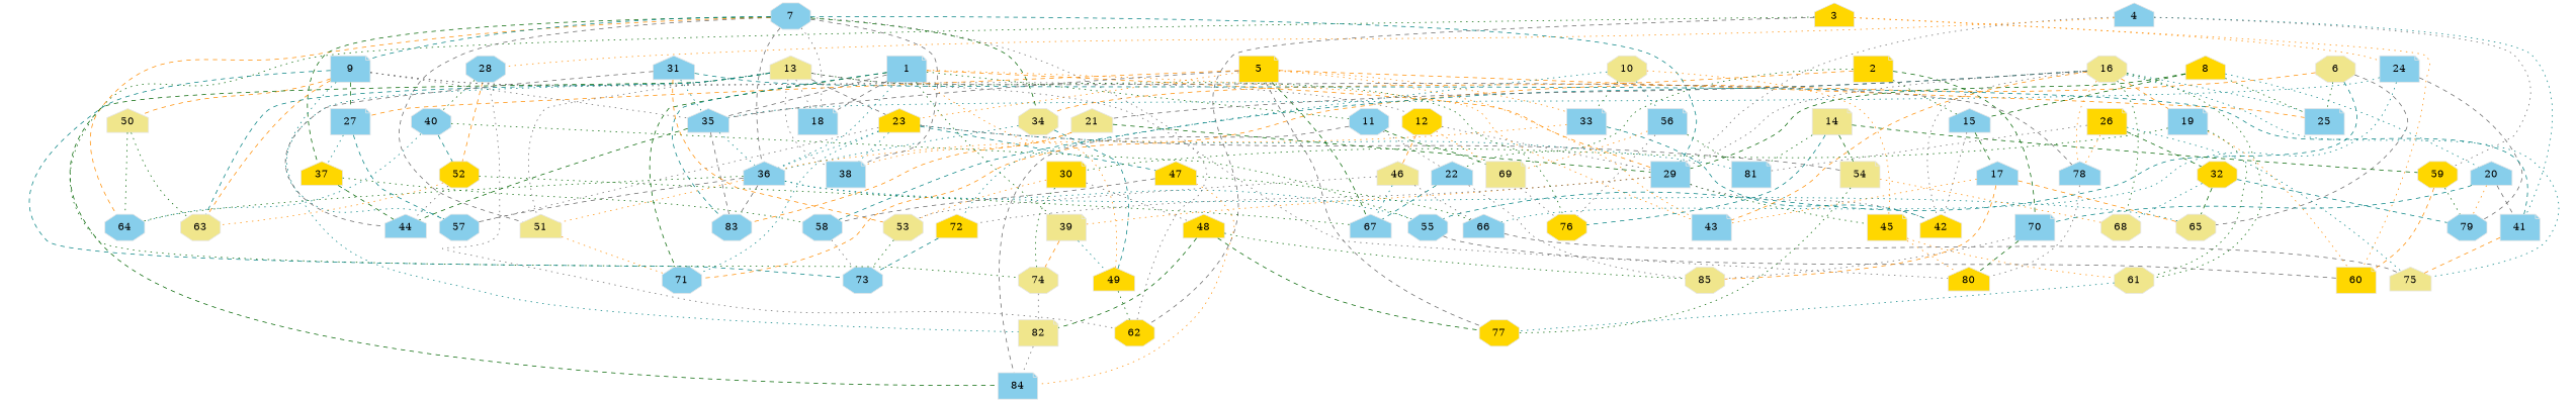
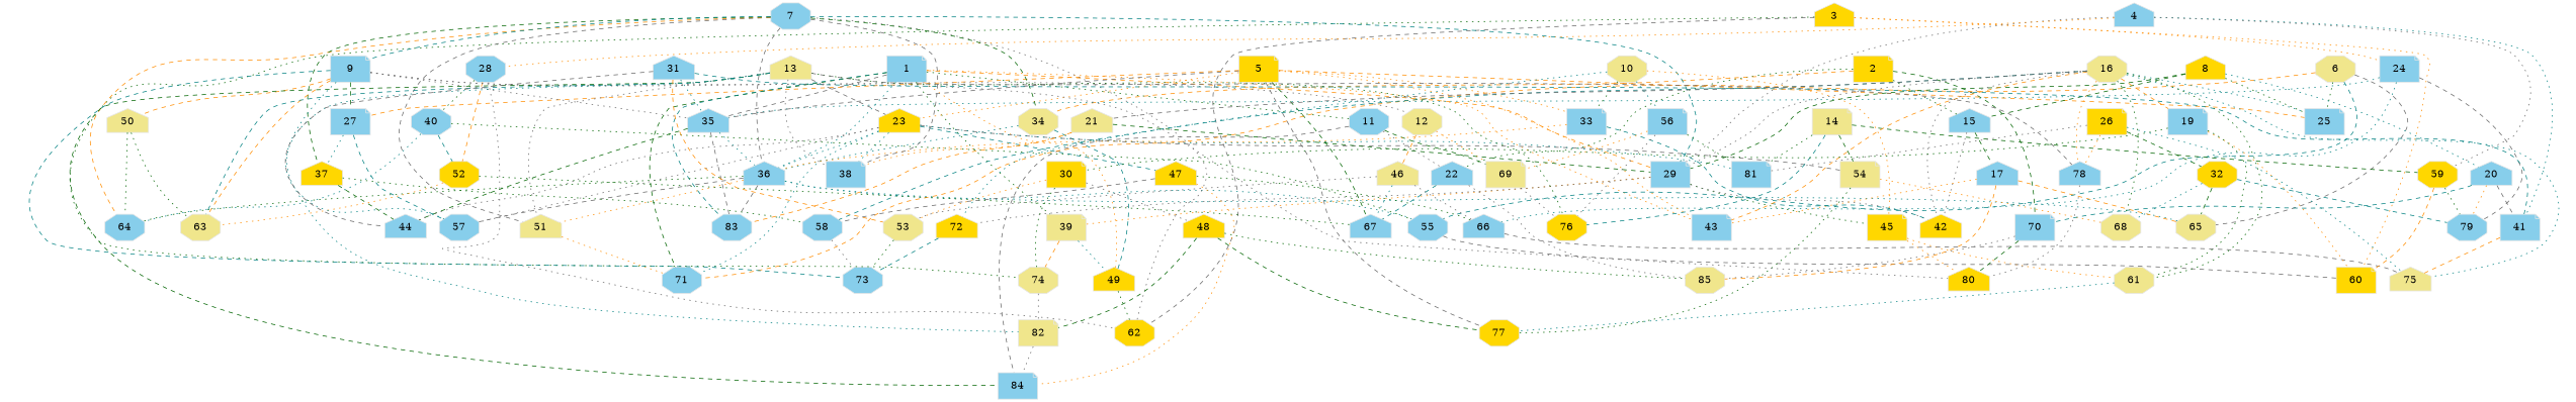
  graph {
    node [color=gray90 fillcolor=skyblue shape=octagon style=filled]
    edge [color=gray40 style=dotted weight=1.0]
    1 [shape=note]
    11
-   18 [shape=note]
    29 [shape=note]
    35 [shape=house]
    36 [shape=house]
    39 [fillcolor=khaki shape=note]
    43 [shape=note]
    49 [fillcolor=gold shape=house]
    71
    83
    22 [shape=house]
    69 [fillcolor=khaki shape=note]
    84 [shape=note]
    45 [fillcolor=gold shape=note]
    72 [fillcolor=gold shape=house]
    42 [fillcolor=gold shape=house]
    44 [shape=house]
    55
    65 [fillcolor=khaki]
    51 [fillcolor=khaki shape=house]
    64
    57
    74 [fillcolor=khaki]
    62 [fillcolor=gold]
    2 [fillcolor=gold shape=note]
    15 [shape=house]
    34 [fillcolor=khaki]
    70 [shape=note]
    17 [shape=house]
    67 [shape=house]
    85 [fillcolor=khaki]
    80 [fillcolor=gold shape=house]
    3 [fillcolor=gold shape=house]
    24 [shape=note]
    60 [fillcolor=gold shape=note]
    79
    66 [shape=house]
    82 [fillcolor=khaki shape=note]
    4 [shape=house]
    28
    41 [shape=note]
    59 [fillcolor=gold]
    40
    52 [fillcolor=gold]
    75 [fillcolor=khaki shape=house]
    5 [fillcolor=gold shape=note]
    23 [fillcolor=gold shape=house]
    25 [shape=note]
    27 [shape=note]
    33 [shape=note]
    77 [fillcolor=gold]
    38 [shape=note]
    54 [fillcolor=khaki shape=note]
    81 [shape=note]
    47 [fillcolor=gold shape=house]
    37 [fillcolor=gold shape=house]
    6 [fillcolor=khaki]
    7
    9 [shape=note]
-   12 [fillcolor=gold]
+   12 [fillcolor=khaki]
    50 [fillcolor=khaki shape=house]
    63 [fillcolor=khaki]
    73
    58
    8 [fillcolor=gold shape=house]
    20 [shape=house]
    46 [fillcolor=khaki shape=house]
    10 [fillcolor=khaki]
    56 [shape=note]
    61 [fillcolor=khaki]
    76 [fillcolor=gold]
    53 [fillcolor=khaki]
    13 [fillcolor=khaki shape=house]
    78 [shape=house]
    14 [fillcolor=khaki shape=note]
    68 [fillcolor=khaki]
    16 [fillcolor=khaki]
    19 [shape=note]
    21 [fillcolor=khaki shape=house]
    30 [fillcolor=gold shape=note]
    48 [fillcolor=gold shape=house]
    26 [fillcolor=gold shape=note]
    32 [fillcolor=gold]
    31 [shape=house]
    1 -- 11 [color=darkgreen]
-   1 -- 18 [style=dashed]
    1 -- 29 [color=darkorange style=dashed]
    1 -- 35 [style=dashed]
    1 -- 36 [color=teal]
    1 -- 39 [color=darkgreen]
    1 -- 43 [color=darkorange]
    1 -- 49 [color=darkorange]
    1 -- 71 [color=darkgreen style=dashed]
    1 -- 83 [color=teal style=dashed]
    11 -- 22
    11 -- 69 [color=darkgreen style=dashed]
    11 -- 84 [style=dashed]
    29 -- 39 [color=darkorange]
    29 -- 45 [color=darkgreen]
    29 -- 72 [weight=2.0]
    29 -- 42
    35 -- 36 [color=teal]
    35 -- 83 [style=dashed]
    35 -- 44 [color=darkgreen style=dashed]
    36 -- 83 [style=dashed]
    36 -- 55 [color=teal]
    36 -- 65 [color=teal]
    36 -- 51 [color=darkorange]
    36 -- 64 [color=darkgreen]
    36 -- 57 [style=dashed]
    39 -- 49 [color=teal]
    39 -- 74 [color=darkorange style=dashed]
    49 -- 62 [color=darkgreen]
    22 -- 67 [color=teal style=dashed]
    22 -- 85
    69 -- 76
    45 -- 80 [color=darkorange]
    45 -- 61 [color=darkorange]
    72 -- 73 [color=teal style=dashed]
    55 -- 60 [style=dashed]
    51 -- 71 [color=darkorange]
    74 -- 82
    2 -- 22 [color=darkgreen]
    2 -- 15 [color=darkgreen]
    2 -- 34 [color=darkorange style=dashed]
    2 -- 70 [color=darkgreen style=dashed]
    15 -- 42
    15 -- 17 [color=darkgreen style=dashed]
    34 -- 36 [color=teal]
    34 -- 49 [color=teal style=dashed]
    70 -- 85
    70 -- 80 [color=darkgreen style=dashed]
    17 -- 43 [color=darkorange]
    17 -- 65 [color=darkorange style=dashed]
    17 -- 85 [color=darkorange style=dashed]
    3 -- 74 [color=darkgreen]
    3 -- 62 [style=dashed]
    3 -- 24 [color=darkorange]
    3 -- 60 [color=darkorange]
    24 -- 35 [color=teal]
    24 -- 79 [style=dashed]
    24 -- 66 [color=teal]
    66 -- 75 [style=dashed]
    82 -- 84
    4 -- 29
    4 -- 28 [color=darkorange]
    4 -- 41 [color=teal]
    4 -- 59
    28 -- 62
    28 -- 40 [color=darkgreen]
    28 -- 52 [color=darkorange style=dashed]
    41 -- 75 [color=darkorange style=dashed]
    59 -- 60 [color=darkorange style=dashed]
    59 -- 79 [color=darkgreen]
    40 -- 55 [color=darkgreen]
    40 -- 64 [color=teal]
    40 -- 52 [color=teal style=dashed]
    52 -- 67 [color=darkgreen]
    52 -- 63 [color=darkorange]
    5 -- 35 [style=dashed]
    5 -- 43 [color=darkorange]
    5 -- 67 [color=darkgreen style=dashed]
    5 -- 23 [color=darkorange]
    5 -- 25 [color=darkorange style=dashed]
    5 -- 27 [color=darkorange style=dashed]
    5 -- 33 [color=darkorange]
    5 -- 77 [style=dashed]
    23 -- 36 [color=teal]
    23 -- 71 [color=teal]
-   52 -- 44
+   23 -- 44
    23 -- 57
    23 -- 38 [color=teal]
    23 -- 54 [style=dashed]
    23 -- 81 [color=teal]
    23 -- 47 [color=teal style=dashed]
    27 -- 57 [color=teal style=dashed]
    27 -- 37 [color=teal]
    33 -- 36 [color=darkorange]
    33 -- 42 [color=teal style=dashed]
    54 -- 77 [color=darkgreen]
    54 -- 68 [color=darkorange]
    47 -- 84 [color=darkorange]
    47 -- 66 [color=darkgreen]
    47 -- 58 [style=dashed]
    37 -- 44 [color=darkgreen style=dashed]
    37 -- 58 [color=darkgreen]
    6 -- 71 [color=darkorange style=dashed]
    6 -- 55 [color=teal style=dashed]
    6 -- 65 [style=dashed]
    6 -- 25 [color=darkgreen]
-   7 -- 18
    7 -- 29 [color=teal style=dashed]
    7 -- 36 [style=dashed]
    7 -- 51 [style=dashed]
    7 -- 64 [color=darkorange style=dashed]
    7 -- 62
    7 -- 34 [color=darkgreen style=dashed]
    7 -- 38 [style=dashed]
    7 -- 37 [color=darkgreen style=dashed]
    7 -- 9 [color=teal style=dashed]
    9 -- 35
    9 -- 57 [color=teal]
    9 -- 80
    9 -- 27 [color=darkgreen style=dashed]
    9 -- 12
    9 -- 50 [color=darkorange style=dashed weight=2.0]
    9 -- 63 [color=darkorange style=dashed]
    9 -- 73 [color=teal style=dashed]
-   12 -- 29
    12 -- 69 [color=darkorange]
    12 -- 46 [color=darkorange style=dashed]
    50 -- 64 [color=darkgreen]
    50 -- 63 [color=darkgreen]
    58 -- 73
    8 -- 29 [color=darkgreen style=dashed]
    8 -- 15 [color=darkgreen style=dashed]
    8 -- 25 [color=darkgreen]
    8 -- 20 [color=teal]
    20 -- 70 [color=teal style=dashed]
    20 -- 79 [color=darkorange]
    20 -- 41 [style=dashed]
    46 -- 67 [color=teal]
    46 -- 66
    46 -- 53
    10 -- 45 [color=darkorange]
    10 -- 72 [color=teal]
    10 -- 33 [color=darkgreen]
    10 -- 56 [color=teal]
    56 -- 69 [color=darkorange]
    56 -- 81 [color=darkgreen]
    56 -- 76
    61 -- 77 [color=teal]
    53 -- 73 [color=darkgreen]
-   13 -- 18 [weight=2.0]
    13 -- 84 [color=darkgreen style=dashed]
    13 -- 51
    13 -- 82 [color=teal]
    13 -- 23 [style=dashed]
    13 -- 38
    13 -- 63 [color=teal style=dashed]
    13 -- 76 [color=darkgreen]
    13 -- 78 [style=dashed]
    78 -- 80
    14 -- 59 [color=darkgreen style=dashed]
    14 -- 54 [color=darkgreen style=dashed]
    14 -- 81 [color=darkgreen]
    14 -- 76 [color=teal style=dashed]
    16 -- 29
    16 -- 43 [color=darkorange style=dashed]
    16 -- 42
    16 -- 75 [color=teal]
    16 -- 25 [color=teal]
    16 -- 58 [color=teal style=dashed]
    16 -- 61 [color=darkgreen]
    16 -- 78 [color=darkorange]
    16 -- 68 [color=darkgreen weight=2.0]
    16 -- 19 [color=darkorange style=dashed]
    16 -- 21 [style=dashed]
    19 -- 60 [color=darkorange]
    19 -- 61 [color=darkgreen]
    19 -- 30 [color=darkgreen]
    21 -- 29 [color=darkgreen style=dashed]
    21 -- 83 [color=darkorange style=dashed]
    21 -- 38 [color=darkorange]
    30 -- 74 [color=darkgreen]
    30 -- 53 [color=darkorange]
    30 -- 48
    48 -- 85 [color=darkgreen]
    48 -- 82 [color=darkgreen style=dashed]
    48 -- 77 [color=darkgreen style=dashed]
    26 -- 75 [color=teal]
    26 -- 81
    26 -- 78 [color=darkorange]
    26 -- 32 [color=darkgreen style=dashed]
    32 -- 65 [color=darkgreen style=dashed]
    32 -- 79 [color=teal style=dashed]
    32 -- 68 [color=teal]
    31 -- 35 [color=teal]
    31 -- 44 [style=dashed]
    31 -- 41 [color=teal style=dashed]
    31 -- 53 [color=darkorange style=dashed]
  }
